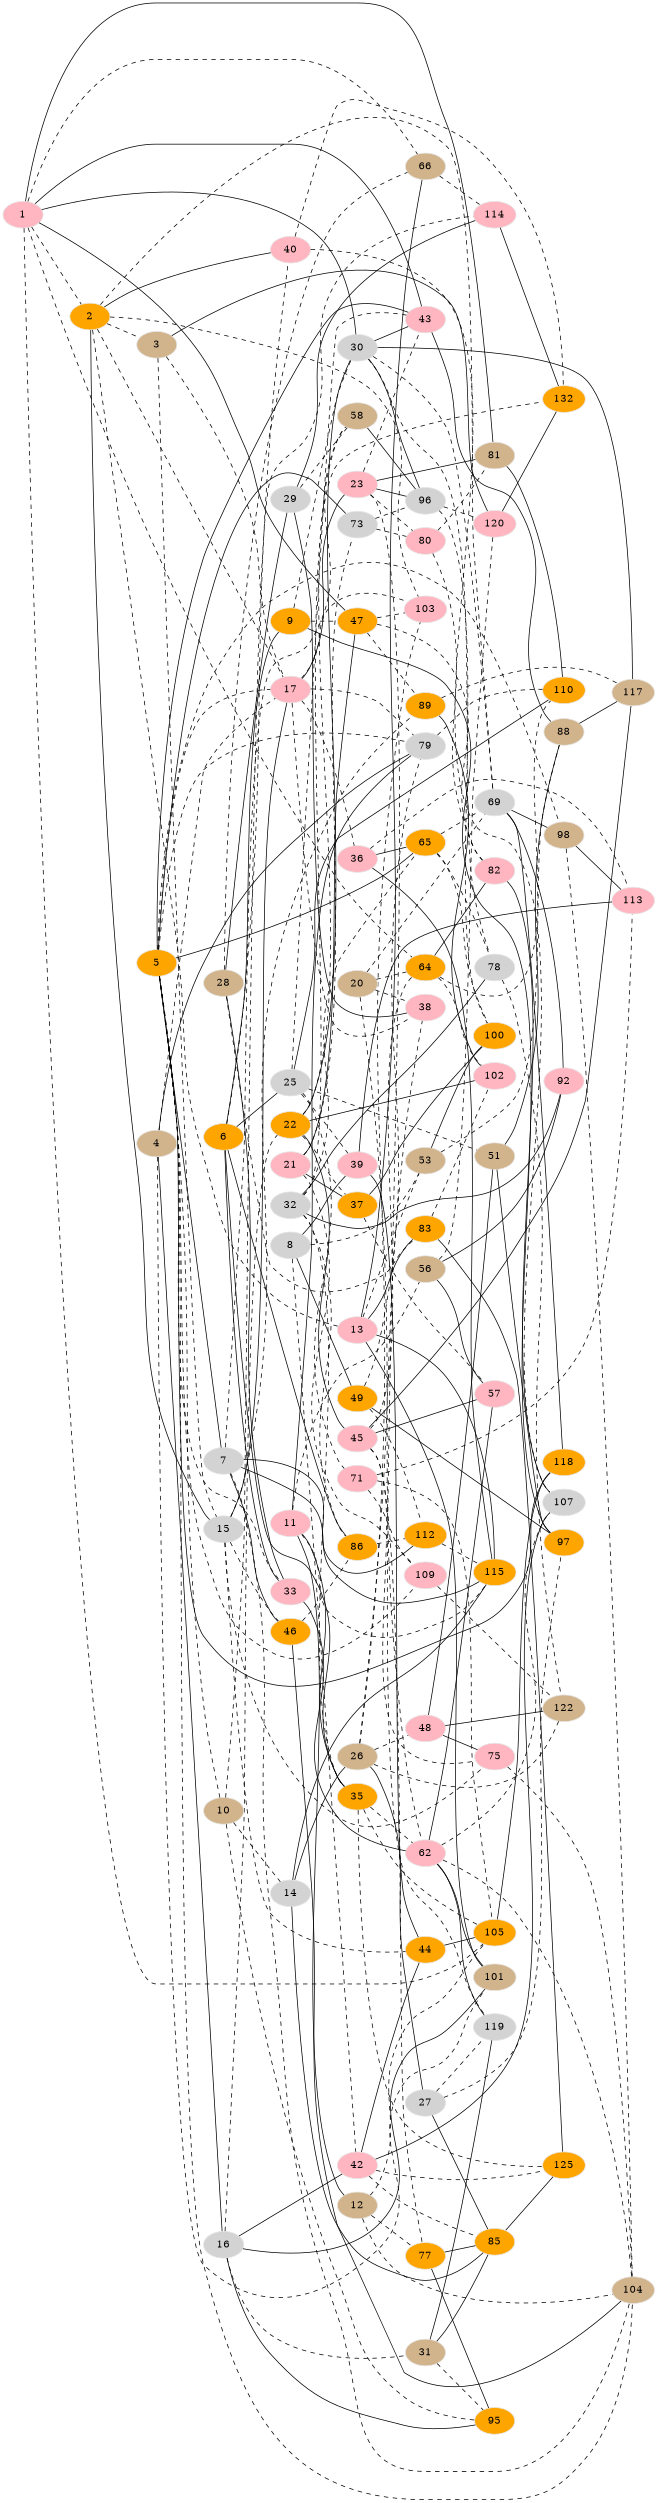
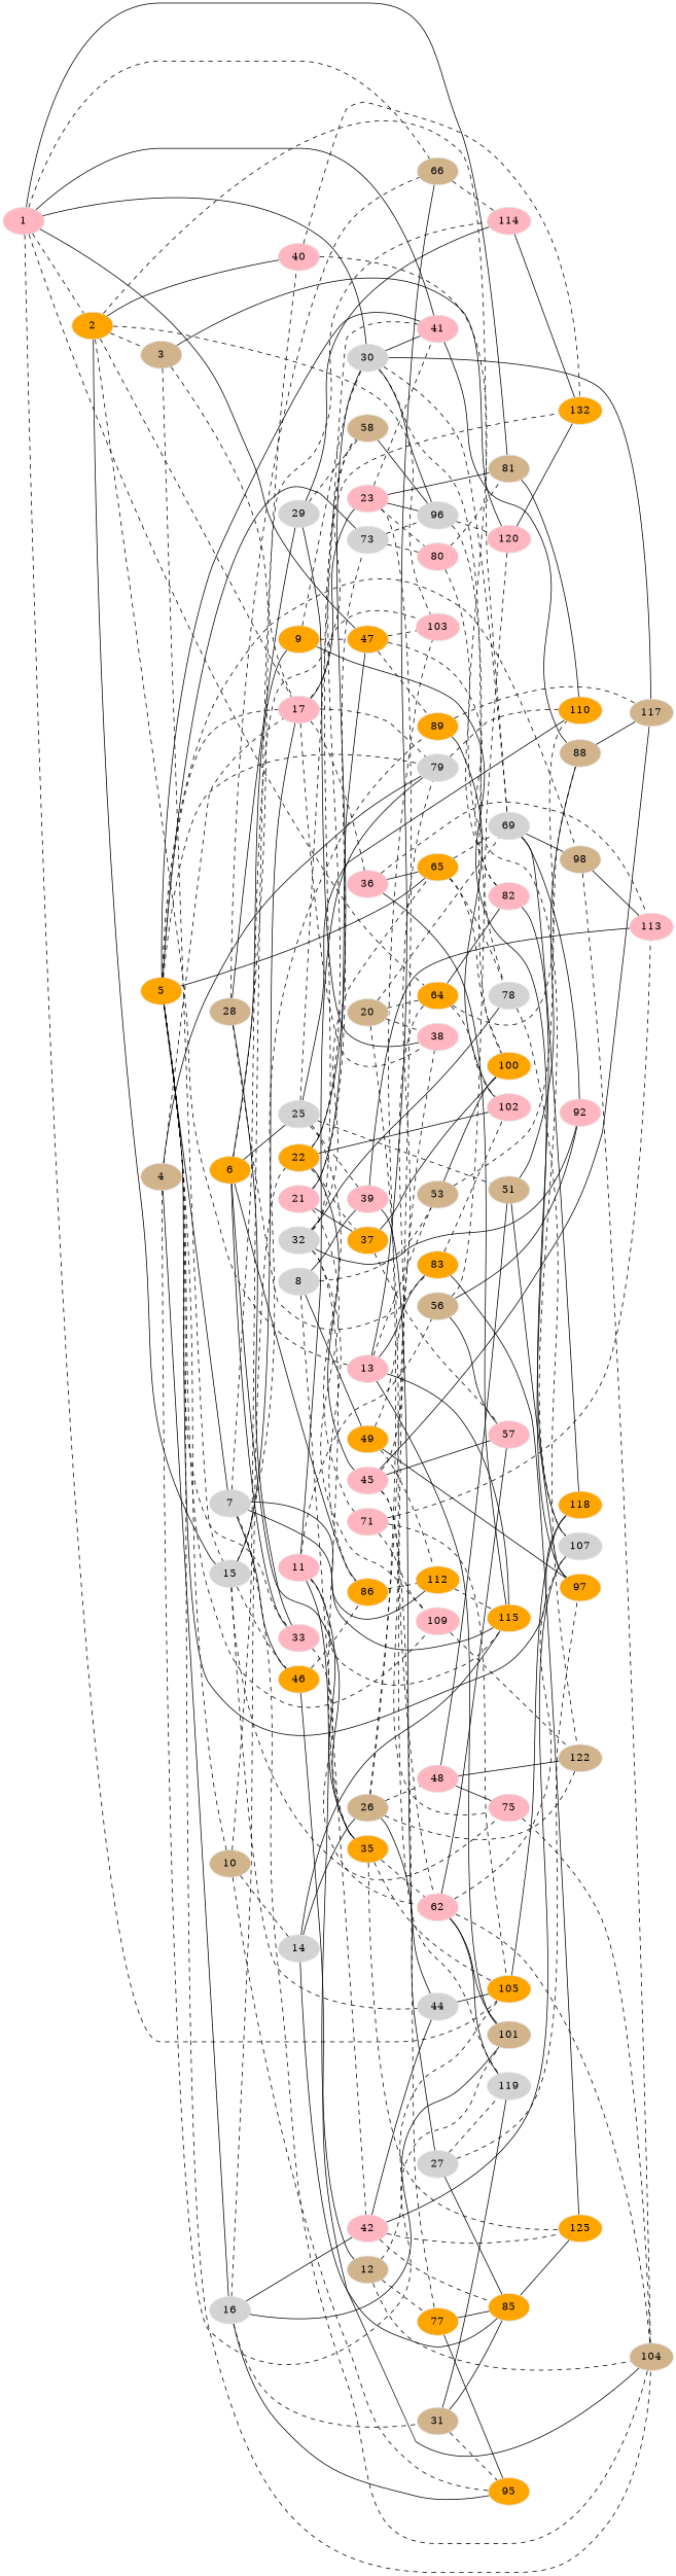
  graph {
    rankdir=LR
    node [color=gray90 fillcolor=lightpink style=filled]
    edge [style=dashed]
    1 [super="+72+60"]
    2 [fillcolor=orange super="+18+128"]
    30 [fillcolor=lightgrey super="+94+116"]
-   41 [super="+54" label=43]
+   41 [super="+54"]
    47 [fillcolor=orange super="+134"]
    64 [fillcolor=orange super="+99"]
    66 [fillcolor=tan]
    81 [fillcolor=tan]
    105 [fillcolor=orange super="+111"]
    3 [fillcolor=tan]
    13 [super="+68"]
    15 [fillcolor=lightgrey super="+50+19"]
    17 [super="+24+34"]
    40
    69 [fillcolor=lightgrey super="+123+91"]
    103
    96 [fillcolor=lightgrey super="+133"]
    78 [fillcolor=lightgrey]
    117 [fillcolor=tan]
    88 [fillcolor=tan]
    89 [fillcolor=orange]
    82
    102
    110 [fillcolor=orange]
    114
    118 [fillcolor=orange]
    120
    101 [fillcolor=tan]
    115 [fillcolor=orange super="+127"]
    53 [fillcolor=tan]
    83 [fillcolor=orange]
    46 [fillcolor=orange]
-   44 [fillcolor=orange]
+   44 [fillcolor=lightgrey]
    75
    79 [fillcolor=lightgrey super="+106"]
    23 [super="+129"]
    36
    38
    132 [fillcolor=orange]
    107 [fillcolor=lightgrey]
    98 [fillcolor=tan]
    92
    16 [fillcolor=lightgrey super="+124"]
    42 [super="+70"]
    95 [fillcolor=orange]
    22 [fillcolor=orange super="+63"]
    31 [fillcolor=tan]
    4 [fillcolor=tan]
    5 [fillcolor=orange super="+55+59"]
    7 [fillcolor=lightgrey super="+57"]
    10 [fillcolor=tan]
    33
    65 [fillcolor=orange super="+90"]
    73 [fillcolor=lightgrey]
    104 [fillcolor=tan super="+131"]
    109
    58 [fillcolor=tan]
    112 [fillcolor=orange]
    14 [fillcolor=lightgrey]
    62 [super="+67"]
    100 [fillcolor=orange]
    80
    113
    122 [fillcolor=tan]
    6 [fillcolor=orange super="+126"]
    9 [fillcolor=orange]
    25 [fillcolor=lightgrey super="+108"]
    35 [fillcolor=orange super="+43"]
    86 [fillcolor=orange]
    97 [fillcolor=orange]
    39
    51 [fillcolor=tan]
    71
    125 [fillcolor=orange]
    8 [fillcolor=lightgrey]
    49 [fillcolor=orange]
    85 [fillcolor=orange super="+93"]
    26 [fillcolor=tan super="+52"]
    11
    12 [fillcolor=tan]
    56 [fillcolor=tan]
    77 [fillcolor=orange]
    27 [fillcolor=lightgrey]
    48
    n85 [label=57]
    37 [fillcolor=orange]
    45 [super="+61"]
    119 [fillcolor=lightgrey]
    20 [fillcolor=tan]
    21
    28 [fillcolor=tan]
    29 [fillcolor=lightgrey]
    32 [fillcolor=lightgrey super="+76"]
    1 -- 2
    1 -- 30 [style=solid]
    1 -- 41 [style=solid]
    1 -- 47 [style=solid]
    1 -- 64
    1 -- 66
    1 -- 81 [style=solid]
    1 -- 105
    2 -- 3
    2 -- 13
    2 -- 15 [style=solid]
    2 -- 17
    2 -- 40 [style=solid]
    2 -- 69
    2 -- 103
    30 -- 41 [style=solid]
    30 -- 69
    30 -- 96 [style=solid]
    30 -- 78
    30 -- 117 [style=solid]
    41 -- 88 [style=solid]
    47 -- 103
    47 -- 89
    47 -- 82
    64 -- 82 [style=solid]
    64 -- 102
    64 -- 110
    66 -- 114
    81 -- 110 [style=solid]
    105 -- 118 [style=solid]
    3 -- 15
    3 -- 17
    3 -- 120 [style=solid]
    13 -- 66 [style=solid]
    13 -- 101 [style=solid]
    13 -- 115 [style=solid]
    13 -- 53
    13 -- 83 [style=solid]
    15 -- 17 [style=solid]
    15 -- 89
    15 -- 46
    15 -- 44
    15 -- 75
    17 -- 103
    17 -- 79
    17 -- 23 [style=solid]
    17 -- 36
    17 -- 38
    40 -- 132
    40 -- 107
    69 -- 118 [style=solid]
    69 -- 98 [style=solid]
    69 -- 92 [style=solid weight=2]
    96 -- 120
    96 -- 100
    78 -- 122
    88 -- 117 [style=solid]
    89 -- 117
    89 -- 102 [style=solid]
    82 -- 107 [style=solid]
    114 -- 132 [style=solid]
    120 -- 132 [style=solid]
    53 -- 88
    53 -- 100 [style=solid]
    83 -- 102
    83 -- 125 [style=solid]
    46 -- 104 [style=solid]
    46 -- 86
    44 -- 105 [style=solid]
    75 -- 104
    79 -- 110
    23 -- 41
    23 -- 81 [style=solid]
    23 -- 96 [style=solid]
    23 -- 80
    23 -- 119
    36 -- 115 [style=solid]
    36 -- 65 [style=solid]
    36 -- 113
    98 -- 104
    98 -- 113 [style=solid]
    16 -- 101 [style=solid]
    16 -- 42 [style=solid]
    16 -- 95 [style=solid]
    16 -- 22
    16 -- 31
    42 -- 44 [style=solid]
    42 -- 107 [style=solid]
    42 -- 125
    42 -- 85
    22 -- 30 [style=solid]
    22 -- 102 [style=solid]
    22 -- 58
    22 -- 37
    22 -- 45 [style=solid]
    31 -- 95
    31 -- 85 [style=solid]
    31 -- 119 [style=solid]
    4 -- 17
    4 -- 101
    4 -- 79 [style=solid]
    4 -- 16 [style=solid]
    5 -- 41 [style=solid]
    5 -- 17
    5 -- 118 [style=solid]
    5 -- 79
    5 -- 98
    5 -- 7 [style=solid]
    5 -- 10
    5 -- 33
    5 -- 65 [style=solid]
    5 -- 73 [style=solid]
    5 -- 104
    5 -- 109
    7 -- 115 [style=solid]
    7 -- 46 [style=solid]
    7 -- 104
    7 -- 58
    7 -- 112 [style=solid]
    10 -- 114
    10 -- 95
    10 -- 14
-   33 -- 62 [style=solid]
+   33 -- 62
    65 -- 69
    65 -- 78
    65 -- 100
    73 -- 96
    73 -- 80
    109 -- 122
    58 -- 96 [style=solid]
    112 -- 115
    14 -- 115 [style=solid]
    14 -- 85 [style=solid]
    14 -- 26 [style=solid]
    62 -- 101 [style=solid]
    62 -- 107
    62 -- 104
    62 -- n85 [style=solid]
    62 -- 119 [style=solid]
    80 -- 81
    80 -- 82
    6 -- 40
    6 -- 33 [style=solid]
    6 -- 9 [style=solid]
    6 -- 25 [style=solid]
    6 -- 35 [style=solid]
    6 -- 86 [style=solid]
    9 -- 30
    9 -- 47
    9 -- 97 [style=solid]
    25 -- 41
    25 -- 110 [style=solid]
    25 -- 39
    25 -- 51
    25 -- 71
    35 -- 105
    35 -- 62
    35 -- 125
    86 -- 112
    39 -- 44 [style=solid]
    39 -- 113 [style=solid]
    51 -- 88 [style=solid]
    51 -- 97 [style=solid]
    71 -- 105
    71 -- 109
    71 -- 113
    8 -- 53
    8 -- 42
    8 -- 39 [style=solid]
    8 -- 49 [style=solid]
    49 -- 79
    49 -- 112
    49 -- 97 [style=solid]
    85 -- 125 [style=solid]
    26 -- 103
    26 -- 38
    26 -- 122
    26 -- 27 [style=solid]
    26 -- 48
    11 -- 115
    11 -- 79 [style=solid]
    11 -- 35 [style=solid]
    11 -- 12 [style=solid]
    11 -- 56
    12 -- 105
    12 -- 104
    12 -- 77
    56 -- 120
    56 -- 92 [style=solid]
    56 -- n85 [style=solid]
    77 -- 95 [style=solid]
    77 -- 85 [style=solid]
    27 -- 97
    27 -- 85 [style=solid]
    27 -- 119
    48 -- 75 [style=solid]
    48 -- 122 [style=solid]
    48 -- 51 [style=solid]
    37 -- 100 [style=solid]
    37 -- n85
    45 -- 64
    45 -- 117 [style=solid]
    45 -- 75
    45 -- 77
    45 -- n85 [style=solid]
    20 -- 64
    20 -- 69
    20 -- 38
    20 -- 62
    21 -- 47 [style=solid]
    21 -- 73
    21 -- 109
    21 -- 37 [style=solid]
    28 -- 66
    28 -- 83
    28 -- 33 [style=solid]
    28 -- 29 [style=solid]
    29 -- 114 [style=solid]
    29 -- 38 [style=solid]
    29 -- 58
    32 -- 78 [style=solid]
    32 -- 132
    32 -- 92 [style=solid]
    32 -- 65
    32 -- 35
    32 -- 86
  }
